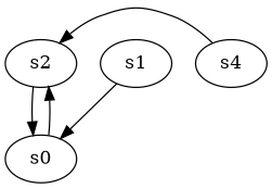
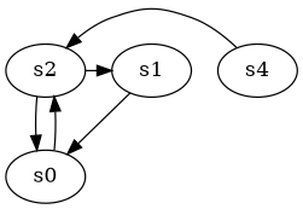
  digraph {
    node [player=1]
    s0
    s2
    s1 [player=0]
    n4 [label=s4 player=0]
    s0 -> s2 [constraint="!(time % 4 == 3)"]
    s2 -> s0
+   s2 -> s1 [constraint="time % 3 == 0 || time % 4 == 3"]
    s1 -> s0 [constraint="time % 3 == 0 && time % 4 == 1"]
    n4 -> s2 [constraint="time == 4 || time == 12"]
  }
